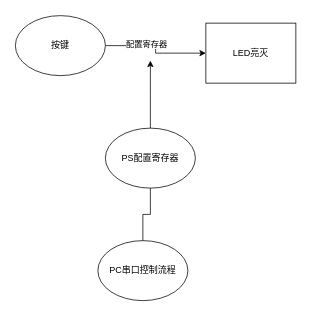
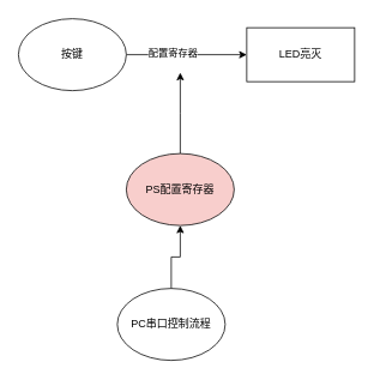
  <mxCell id="0" />
  <mxCell id="1" parent="0" />
- <mxCell id="2" value="LED亮灭" style="rounded=0;whiteSpace=wrap;html=1;" vertex="1" parent="1"><mxGeometry x="274" y="30" width="120" height="80" as="geometry" /></mxCell>
+ <mxCell id="2" value="LED亮灭" style="rounded=0;whiteSpace=wrap;html=1;" vertex="1" parent="1"><mxGeometry x="274" y="30" width="120" height="60" as="geometry" /></mxCell>
  <mxCell id="3" style="edgeStyle=orthogonalEdgeStyle;rounded=0;orthogonalLoop=1;jettySize=auto;html=1;exitX=1;exitY=0.5;exitDx=0;exitDy=0;" edge="1" parent="1" source="5" target="2"><mxGeometry relative="1" as="geometry" /></mxCell>
  <mxCell id="4" value="配置寄存器" style="edgeLabel;html=1;align=center;verticalAlign=middle;resizable=0;points=[];" vertex="1" connectable="0" parent="3"><mxGeometry x="-0.245" y="3" relative="1" as="geometry"><mxPoint as="offset" /></mxGeometry></mxCell>
  <mxCell id="5" value="按键" style="ellipse;whiteSpace=wrap;html=1;" vertex="1" parent="1"><mxGeometry x="20" y="20" width="120" height="80" as="geometry" /></mxCell>
  <mxCell id="6" style="edgeStyle=orthogonalEdgeStyle;rounded=0;orthogonalLoop=1;jettySize=auto;html=1;exitX=0.5;exitY=0;exitDx=0;exitDy=0;" edge="1" parent="1" source="7"><mxGeometry relative="1" as="geometry"><mxPoint x="200" y="80" as="targetPoint" /></mxGeometry></mxCell>
- <mxCell id="7" value="PS配置寄存器" style="ellipse;whiteSpace=wrap;html=1;" vertex="1" parent="1"><mxGeometry x="140" y="170" width="120" height="80" as="geometry" /></mxCell>
- <mxCell id="8" style="edgeStyle=orthogonalEdgeStyle;rounded=0;orthogonalLoop=1;jettySize=auto;html=1;exitX=0.5;exitY=0;exitDx=0;exitDy=0;entryX=0.5;entryY=1;entryDx=0;entryDy=0;endArrow=none;" edge="1" parent="1" source="9" target="7"><mxGeometry relative="1" as="geometry" /></mxCell>
+ <mxCell id="7" value="PS配置寄存器" style="ellipse;whiteSpace=wrap;html=1;fillColor=#f8cecc;" vertex="1" parent="1"><mxGeometry x="140" y="170" width="120" height="80" as="geometry" /></mxCell>
+ <mxCell id="8" style="edgeStyle=orthogonalEdgeStyle;rounded=0;orthogonalLoop=1;jettySize=auto;html=1;exitX=0.5;exitY=0;exitDx=0;exitDy=0;entryX=0.5;entryY=1;entryDx=0;entryDy=0;" edge="1" parent="1" source="9" target="7"><mxGeometry relative="1" as="geometry" /></mxCell>
  <mxCell id="9" value="PC串口控制流程" style="ellipse;whiteSpace=wrap;html=1;" vertex="1" parent="1"><mxGeometry x="130" y="320" width="120" height="80" as="geometry" /></mxCell>
